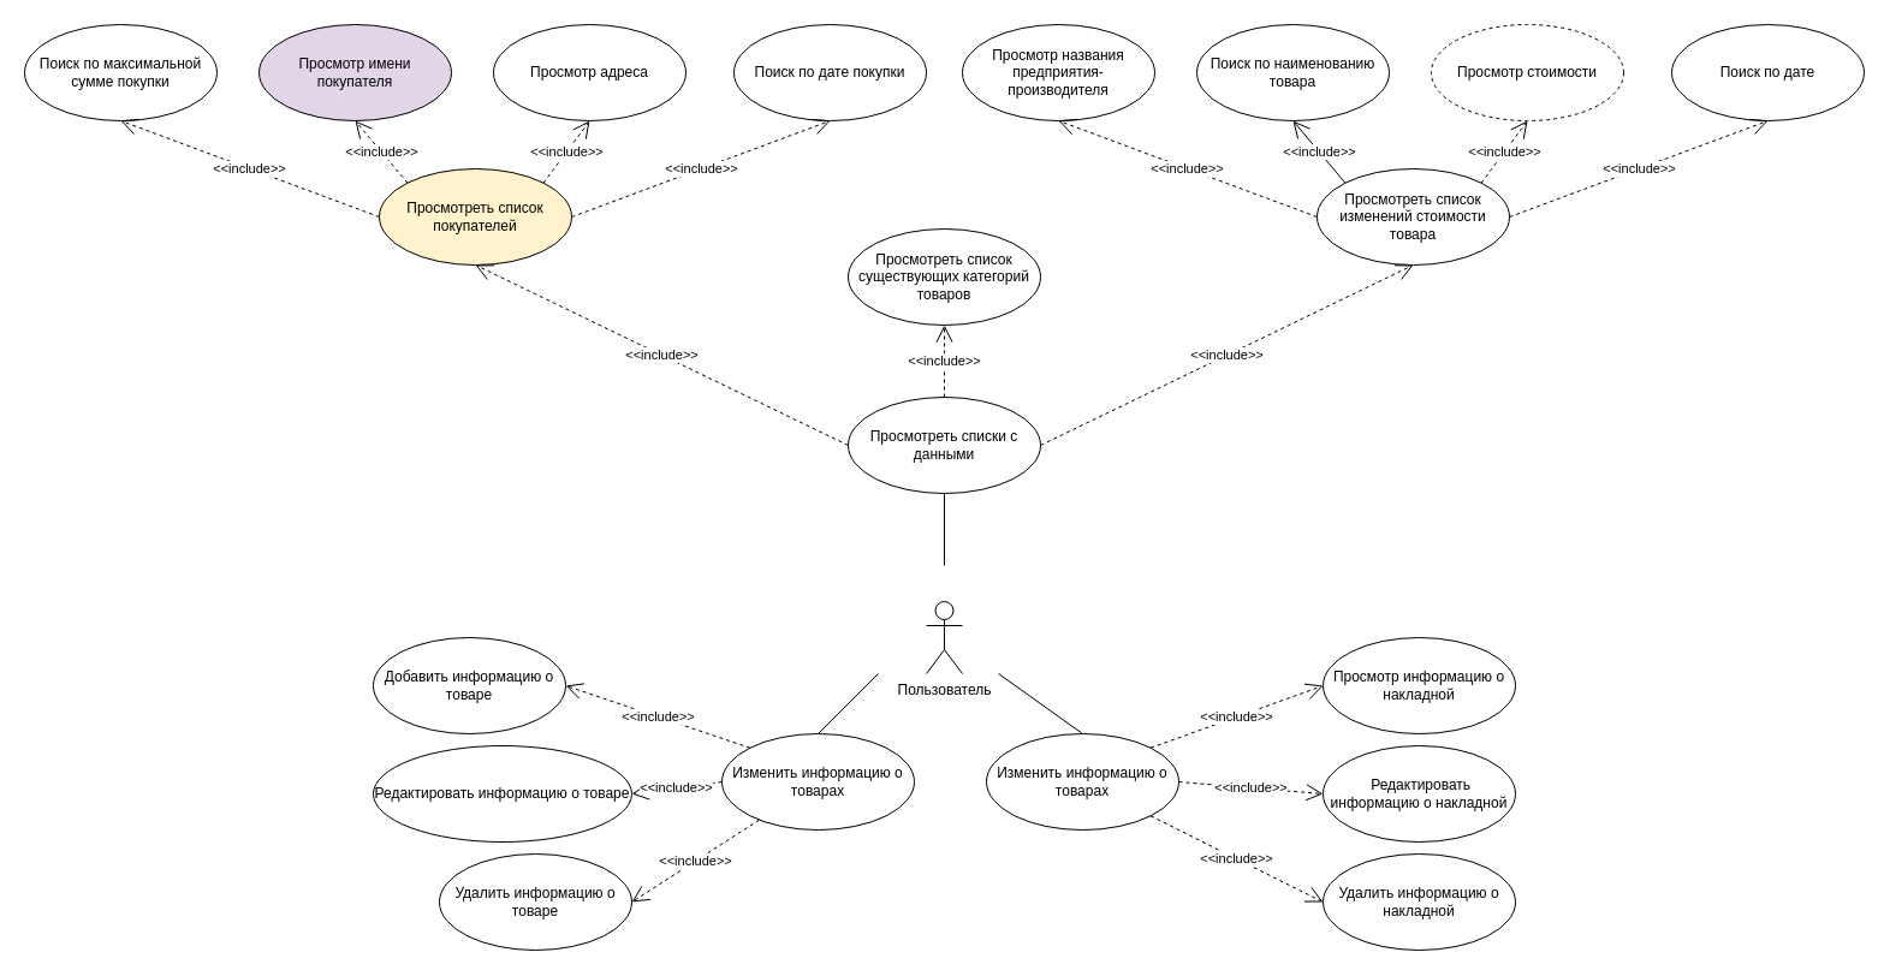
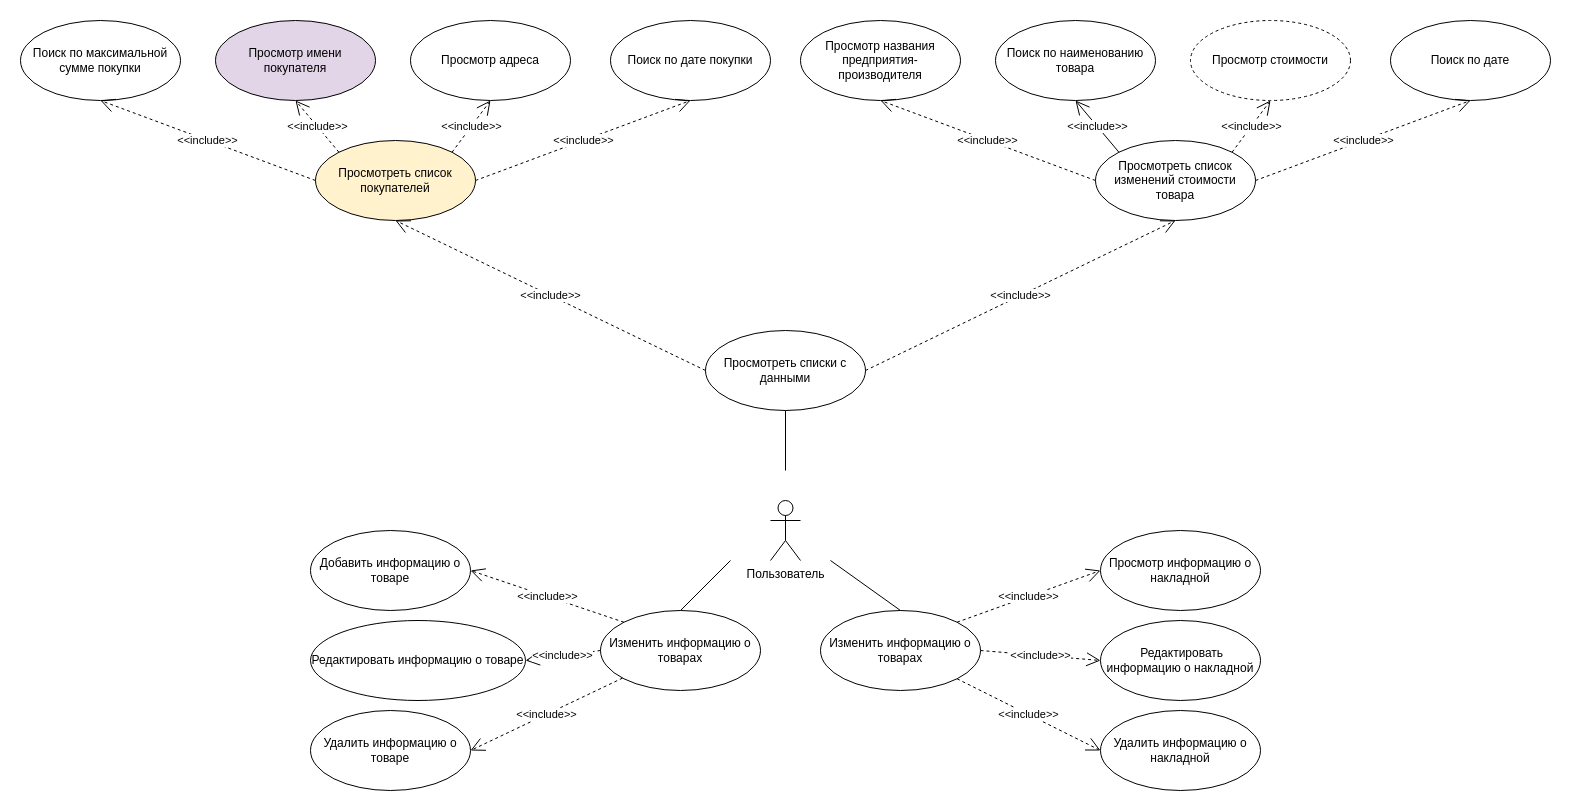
  <mxCell id="0" />
  <mxCell id="1" parent="0" />
  <mxCell id="2" value="Пользователь" style="shape=umlActor;verticalLabelPosition=bottom;verticalAlign=top;html=1;outlineConnect=0;" parent="1" vertex="1"><mxGeometry x="770" y="500" width="30" height="60" as="geometry" /></mxCell>
  <mxCell id="3" value="Изменить информацию о товарах" style="ellipse;whiteSpace=wrap;html=1;" parent="1" vertex="1"><mxGeometry x="600" y="610" width="160" height="80" as="geometry" /></mxCell>
  <mxCell id="4" value="Добавить информацию о товаре" style="ellipse;whiteSpace=wrap;html=1;" parent="1" vertex="1"><mxGeometry x="310" y="530" width="160" height="80" as="geometry" /></mxCell>
  <mxCell id="5" value="Редактировать информацию о товаре" style="ellipse;whiteSpace=wrap;html=1;" parent="1" vertex="1"><mxGeometry x="310" y="620" width="215" height="80" as="geometry" /></mxCell>
- <mxCell id="6" value="Удалить информацию о товаре" style="ellipse;whiteSpace=wrap;html=1;" parent="1" vertex="1"><mxGeometry x="365" y="710" width="160" height="80" as="geometry" /></mxCell>
+ <mxCell id="6" value="Удалить информацию о товаре" style="ellipse;whiteSpace=wrap;html=1;" parent="1" vertex="1"><mxGeometry x="310" y="710" width="160" height="80" as="geometry" /></mxCell>
  <mxCell id="7" value="Изменить информацию о товарах" style="ellipse;whiteSpace=wrap;html=1;" parent="1" vertex="1"><mxGeometry x="820" y="610" width="160" height="80" as="geometry" /></mxCell>
  <mxCell id="8" value="Просмотр информацию о накладной" style="ellipse;whiteSpace=wrap;html=1;" parent="1" vertex="1"><mxGeometry x="1100" y="530" width="160" height="80" as="geometry" /></mxCell>
  <mxCell id="9" value="&amp;nbsp;Редактировать информацию о накладной" style="ellipse;whiteSpace=wrap;html=1;" parent="1" vertex="1"><mxGeometry x="1100" y="620" width="160" height="80" as="geometry" /></mxCell>
  <mxCell id="10" value="Удалить информацию о накладной" style="ellipse;whiteSpace=wrap;html=1;" parent="1" vertex="1"><mxGeometry x="1100" y="710" width="160" height="80" as="geometry" /></mxCell>
  <mxCell id="11" value="" style="endArrow=none;html=1;rounded=0;exitX=0.5;exitY=0;exitDx=0;exitDy=0;" parent="1" source="3" edge="1"><mxGeometry width="50" height="50" relative="1" as="geometry"><mxPoint x="680" y="610" as="sourcePoint" /><mxPoint x="730" y="560" as="targetPoint" /></mxGeometry></mxCell>
  <mxCell id="12" value="" style="endArrow=none;html=1;rounded=0;entryX=0.5;entryY=0;entryDx=0;entryDy=0;" parent="1" target="7" edge="1"><mxGeometry width="50" height="50" relative="1" as="geometry"><mxPoint x="830" y="560" as="sourcePoint" /><mxPoint x="884" y="540" as="targetPoint" /></mxGeometry></mxCell>
  <mxCell id="13" value="&amp;lt;&amp;lt;include&amp;gt;&amp;gt;" style="endArrow=open;endSize=12;dashed=1;html=1;rounded=0;exitX=0;exitY=0;exitDx=0;exitDy=0;entryX=1;entryY=0.5;entryDx=0;entryDy=0;" edge="1" parent="1" source="3" target="4"><mxGeometry width="160" relative="1" as="geometry"><mxPoint x="560" y="450" as="sourcePoint" /><mxPoint x="720" y="450" as="targetPoint" /></mxGeometry></mxCell>
  <mxCell id="14" value="&amp;lt;&amp;lt;include&amp;gt;&amp;gt;" style="endArrow=open;endSize=12;dashed=1;html=1;rounded=0;exitX=0;exitY=0.5;exitDx=0;exitDy=0;entryX=1;entryY=0.5;entryDx=0;entryDy=0;" edge="1" parent="1" source="3" target="5"><mxGeometry width="160" relative="1" as="geometry"><mxPoint x="693" y="772" as="sourcePoint" /><mxPoint x="600" y="720" as="targetPoint" /></mxGeometry></mxCell>
  <mxCell id="15" value="&amp;lt;&amp;lt;include&amp;gt;&amp;gt;" style="endArrow=open;endSize=12;dashed=1;html=1;rounded=0;entryX=1;entryY=0.5;entryDx=0;entryDy=0;" edge="1" parent="1" source="3" target="6"><mxGeometry width="160" relative="1" as="geometry"><mxPoint x="630" y="720" as="sourcePoint" /><mxPoint x="560" y="730" as="targetPoint" /></mxGeometry></mxCell>
  <mxCell id="16" value="&amp;lt;&amp;lt;include&amp;gt;&amp;gt;" style="endArrow=open;endSize=12;dashed=1;html=1;rounded=0;exitX=1;exitY=1;exitDx=0;exitDy=0;entryX=0;entryY=0.5;entryDx=0;entryDy=0;" edge="1" parent="1" source="7" target="10"><mxGeometry width="160" relative="1" as="geometry"><mxPoint x="936" y="740" as="sourcePoint" /><mxPoint x="970" y="780" as="targetPoint" /></mxGeometry></mxCell>
  <mxCell id="17" value="&amp;lt;&amp;lt;include&amp;gt;&amp;gt;" style="endArrow=open;endSize=12;dashed=1;html=1;rounded=0;exitX=1;exitY=0;exitDx=0;exitDy=0;entryX=0;entryY=0.5;entryDx=0;entryDy=0;" edge="1" parent="1" source="7" target="8"><mxGeometry x="-0.007" width="160" relative="1" as="geometry"><mxPoint x="950" y="458" as="sourcePoint" /><mxPoint x="1033" y="530" as="targetPoint" /><mxPoint as="offset" /></mxGeometry></mxCell>
  <mxCell id="18" value="&amp;lt;&amp;lt;include&amp;gt;&amp;gt;" style="endArrow=open;endSize=12;dashed=1;html=1;rounded=0;exitX=1;exitY=0.5;exitDx=0;exitDy=0;entryX=0;entryY=0.5;entryDx=0;entryDy=0;" edge="1" parent="1" source="7" target="9"><mxGeometry width="160" relative="1" as="geometry"><mxPoint x="1010" y="652" as="sourcePoint" /><mxPoint x="1093" y="600" as="targetPoint" /></mxGeometry></mxCell>
  <mxCell id="19" value="Просмотреть список покупателей" style="ellipse;whiteSpace=wrap;html=1;fillColor=#fff2cc;" vertex="1" parent="1"><mxGeometry x="315" y="140" width="160" height="80" as="geometry" /></mxCell>
  <mxCell id="20" value="Поиск по максимальной сумме покупки" style="ellipse;whiteSpace=wrap;html=1;" vertex="1" parent="1"><mxGeometry x="20" y="20" width="160" height="80" as="geometry" /></mxCell>
  <mxCell id="21" value="Просмотр имени покупателя" style="ellipse;whiteSpace=wrap;html=1;fillColor=#e1d5e7;" vertex="1" parent="1"><mxGeometry x="215" y="20" width="160" height="80" as="geometry" /></mxCell>
  <mxCell id="22" value="Просмотр адреса" style="ellipse;whiteSpace=wrap;html=1;" vertex="1" parent="1"><mxGeometry x="410" y="20" width="160" height="80" as="geometry" /></mxCell>
  <mxCell id="23" value="Поиск по дате покупки" style="ellipse;whiteSpace=wrap;html=1;" vertex="1" parent="1"><mxGeometry x="610" y="20" width="160" height="80" as="geometry" /></mxCell>
  <mxCell id="24" value="&amp;lt;&amp;lt;include&amp;gt;&amp;gt;" style="endArrow=open;endSize=12;dashed=1;html=1;rounded=0;exitX=0;exitY=0.5;exitDx=0;exitDy=0;entryX=0.5;entryY=1;entryDx=0;entryDy=0;" edge="1" parent="1" source="19" target="20"><mxGeometry width="160" relative="1" as="geometry"><mxPoint x="233" y="202" as="sourcePoint" /><mxPoint x="140" y="150" as="targetPoint" /></mxGeometry></mxCell>
  <mxCell id="25" value="&amp;lt;&amp;lt;include&amp;gt;&amp;gt;" style="endArrow=open;endSize=12;dashed=1;html=1;rounded=0;exitX=0;exitY=0;exitDx=0;exitDy=0;entryX=0.5;entryY=1;entryDx=0;entryDy=0;" edge="1" parent="1" source="19" target="21"><mxGeometry width="160" relative="1" as="geometry"><mxPoint x="295" y="200" as="sourcePoint" /><mxPoint x="80" y="120" as="targetPoint" /></mxGeometry></mxCell>
  <mxCell id="26" value="&amp;lt;&amp;lt;include&amp;gt;&amp;gt;" style="endArrow=open;endSize=12;dashed=1;html=1;rounded=0;exitX=1;exitY=0;exitDx=0;exitDy=0;entryX=0.5;entryY=1;entryDx=0;entryDy=0;" edge="1" parent="1" source="19" target="22"><mxGeometry width="160" relative="1" as="geometry"><mxPoint x="653" y="192" as="sourcePoint" /><mxPoint x="610" y="140" as="targetPoint" /></mxGeometry></mxCell>
  <mxCell id="27" value="&amp;lt;&amp;lt;include&amp;gt;&amp;gt;" style="endArrow=open;endSize=12;dashed=1;html=1;rounded=0;exitX=1;exitY=0.5;exitDx=0;exitDy=0;entryX=0.5;entryY=1;entryDx=0;entryDy=0;" edge="1" parent="1" source="19" target="23"><mxGeometry width="160" relative="1" as="geometry"><mxPoint x="532" y="172" as="sourcePoint" /><mxPoint x="570" y="120" as="targetPoint" /></mxGeometry></mxCell>
  <mxCell id="28" value="Просмотреть список изменений стоимости товара" style="ellipse;whiteSpace=wrap;html=1;" vertex="1" parent="1"><mxGeometry x="1095" y="140" width="160" height="80" as="geometry" /></mxCell>
  <mxCell id="29" value="Просмотр названия предприятия-производителя" style="ellipse;whiteSpace=wrap;html=1;" vertex="1" parent="1"><mxGeometry x="800" y="20" width="160" height="80" as="geometry" /></mxCell>
  <mxCell id="30" value="Поиск по наименованию товара" style="ellipse;whiteSpace=wrap;html=1;" vertex="1" parent="1"><mxGeometry x="995" y="20" width="160" height="80" as="geometry" /></mxCell>
  <mxCell id="31" value="Просмотр стоимости" style="ellipse;whiteSpace=wrap;html=1;dashed=1;" vertex="1" parent="1"><mxGeometry x="1190" y="20" width="160" height="80" as="geometry" /></mxCell>
  <mxCell id="32" value="Поиск по дате" style="ellipse;whiteSpace=wrap;html=1;" vertex="1" parent="1"><mxGeometry x="1390" y="20" width="160" height="80" as="geometry" /></mxCell>
  <mxCell id="33" value="&amp;lt;&amp;lt;include&amp;gt;&amp;gt;" style="endArrow=open;endSize=12;dashed=1;html=1;rounded=0;exitX=0;exitY=0.5;exitDx=0;exitDy=0;entryX=0.5;entryY=1;entryDx=0;entryDy=0;" edge="1" source="28" target="29" parent="1"><mxGeometry width="160" relative="1" as="geometry"><mxPoint x="1013" y="202" as="sourcePoint" /><mxPoint x="920" y="150" as="targetPoint" /></mxGeometry></mxCell>
  <mxCell id="34" value="&amp;lt;&amp;lt;include&amp;gt;&amp;gt;" style="endArrow=open;endSize=12;dashed=0;html=1;rounded=0;exitX=0;exitY=0;exitDx=0;exitDy=0;entryX=0.5;entryY=1;entryDx=0;entryDy=0;" edge="1" source="28" target="30" parent="1"><mxGeometry width="160" relative="1" as="geometry"><mxPoint x="1075" y="200" as="sourcePoint" /><mxPoint x="860" y="120" as="targetPoint" /></mxGeometry></mxCell>
  <mxCell id="35" value="&amp;lt;&amp;lt;include&amp;gt;&amp;gt;" style="endArrow=open;endSize=12;dashed=1;html=1;rounded=0;exitX=1;exitY=0;exitDx=0;exitDy=0;entryX=0.5;entryY=1;entryDx=0;entryDy=0;" edge="1" source="28" target="31" parent="1"><mxGeometry width="160" relative="1" as="geometry"><mxPoint x="1433" y="192" as="sourcePoint" /><mxPoint x="1390" y="140" as="targetPoint" /></mxGeometry></mxCell>
  <mxCell id="36" value="&amp;lt;&amp;lt;include&amp;gt;&amp;gt;" style="endArrow=open;endSize=12;dashed=1;html=1;rounded=0;exitX=1;exitY=0.5;exitDx=0;exitDy=0;entryX=0.5;entryY=1;entryDx=0;entryDy=0;" edge="1" source="28" target="32" parent="1"><mxGeometry width="160" relative="1" as="geometry"><mxPoint x="1312" y="172" as="sourcePoint" /><mxPoint x="1350" y="120" as="targetPoint" /></mxGeometry></mxCell>
  <mxCell id="37" value="Просмотреть списки с данными" style="ellipse;whiteSpace=wrap;html=1;" vertex="1" parent="1"><mxGeometry x="705" y="330" width="160" height="80" as="geometry" /></mxCell>
  <mxCell id="38" value="" style="endArrow=none;html=1;rounded=0;exitX=0.5;exitY=1;exitDx=0;exitDy=0;" edge="1" parent="1" source="37"><mxGeometry width="50" height="50" relative="1" as="geometry"><mxPoint x="640" y="460" as="sourcePoint" /><mxPoint x="785" y="470" as="targetPoint" /></mxGeometry></mxCell>
- <mxCell id="39" value="Просмотреть&amp;nbsp;список существующих категорий товаров" style="ellipse;whiteSpace=wrap;html=1;" vertex="1" parent="1"><mxGeometry x="705" y="190" width="160" height="80" as="geometry" /></mxCell>
  <mxCell id="40" value="&amp;lt;&amp;lt;include&amp;gt;&amp;gt;" style="endArrow=open;endSize=12;dashed=1;html=1;rounded=0;exitX=0;exitY=0.5;exitDx=0;exitDy=0;entryX=0.5;entryY=1;entryDx=0;entryDy=0;" edge="1" parent="1" source="37" target="19"><mxGeometry width="160" relative="1" as="geometry"><mxPoint x="392.5" y="430" as="sourcePoint" /><mxPoint x="607.5" y="350" as="targetPoint" /></mxGeometry></mxCell>
- <mxCell id="41" value="&amp;lt;&amp;lt;include&amp;gt;&amp;gt;" style="endArrow=open;endSize=12;dashed=1;html=1;rounded=0;exitX=0.5;exitY=0;exitDx=0;exitDy=0;entryX=0.5;entryY=1;entryDx=0;entryDy=0;" edge="1" parent="1" source="37" target="39"><mxGeometry width="160" relative="1" as="geometry"><mxPoint x="680" y="410" as="sourcePoint" /><mxPoint x="370" y="260" as="targetPoint" /></mxGeometry></mxCell>
  <mxCell id="42" value="&amp;lt;&amp;lt;include&amp;gt;&amp;gt;" style="endArrow=open;endSize=12;dashed=1;html=1;rounded=0;exitX=1;exitY=0.5;exitDx=0;exitDy=0;entryX=0.5;entryY=1;entryDx=0;entryDy=0;" edge="1" parent="1" source="37" target="28"><mxGeometry width="160" relative="1" as="geometry"><mxPoint x="1070" y="320" as="sourcePoint" /><mxPoint x="1070" y="260" as="targetPoint" /></mxGeometry></mxCell>
